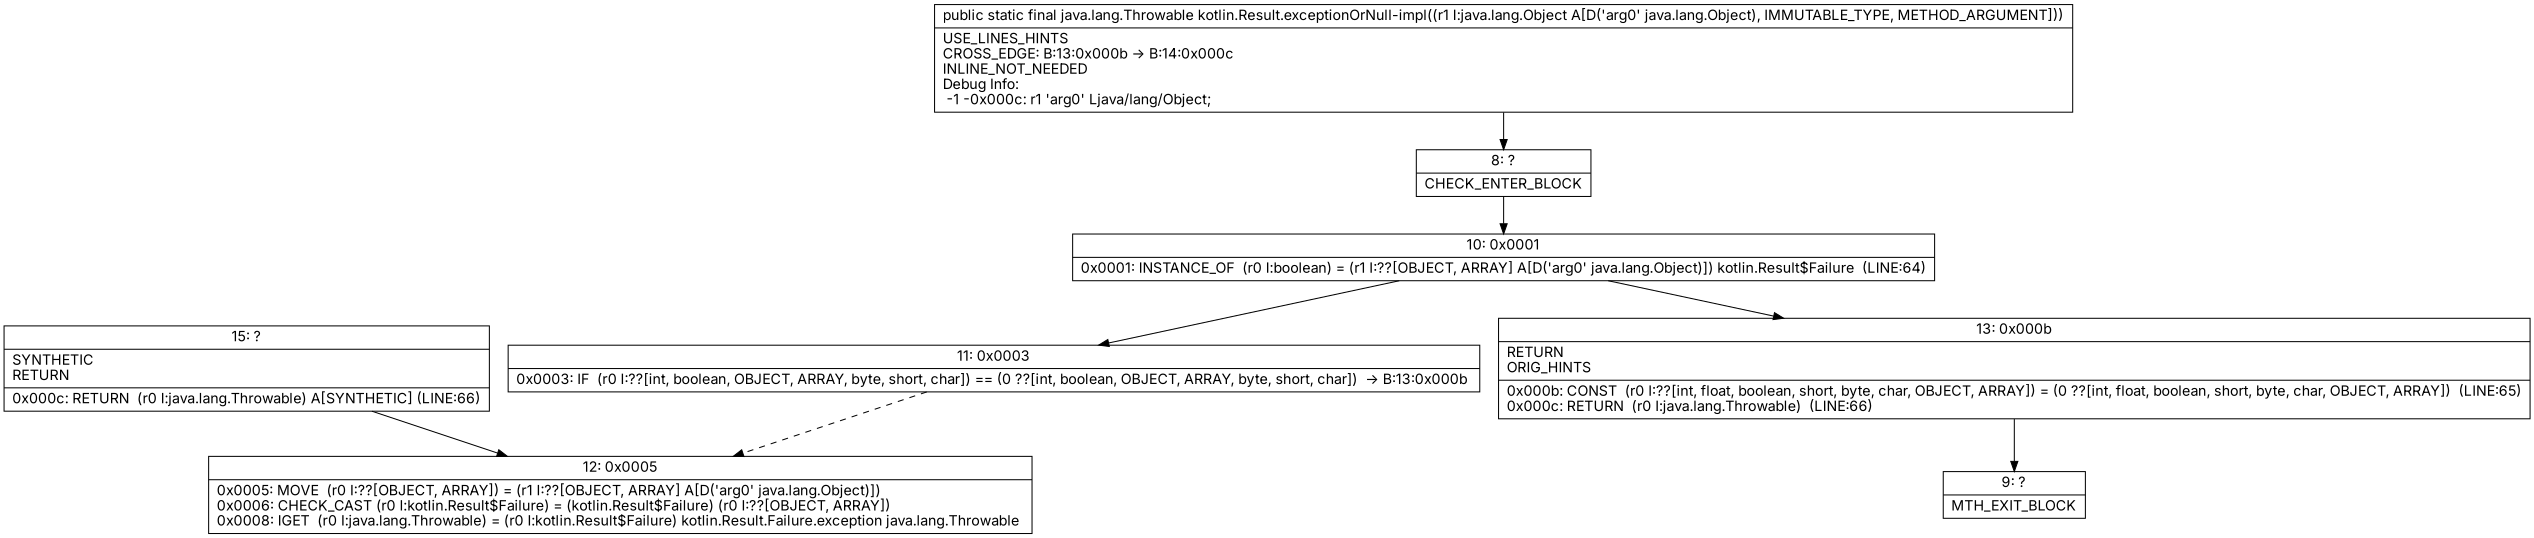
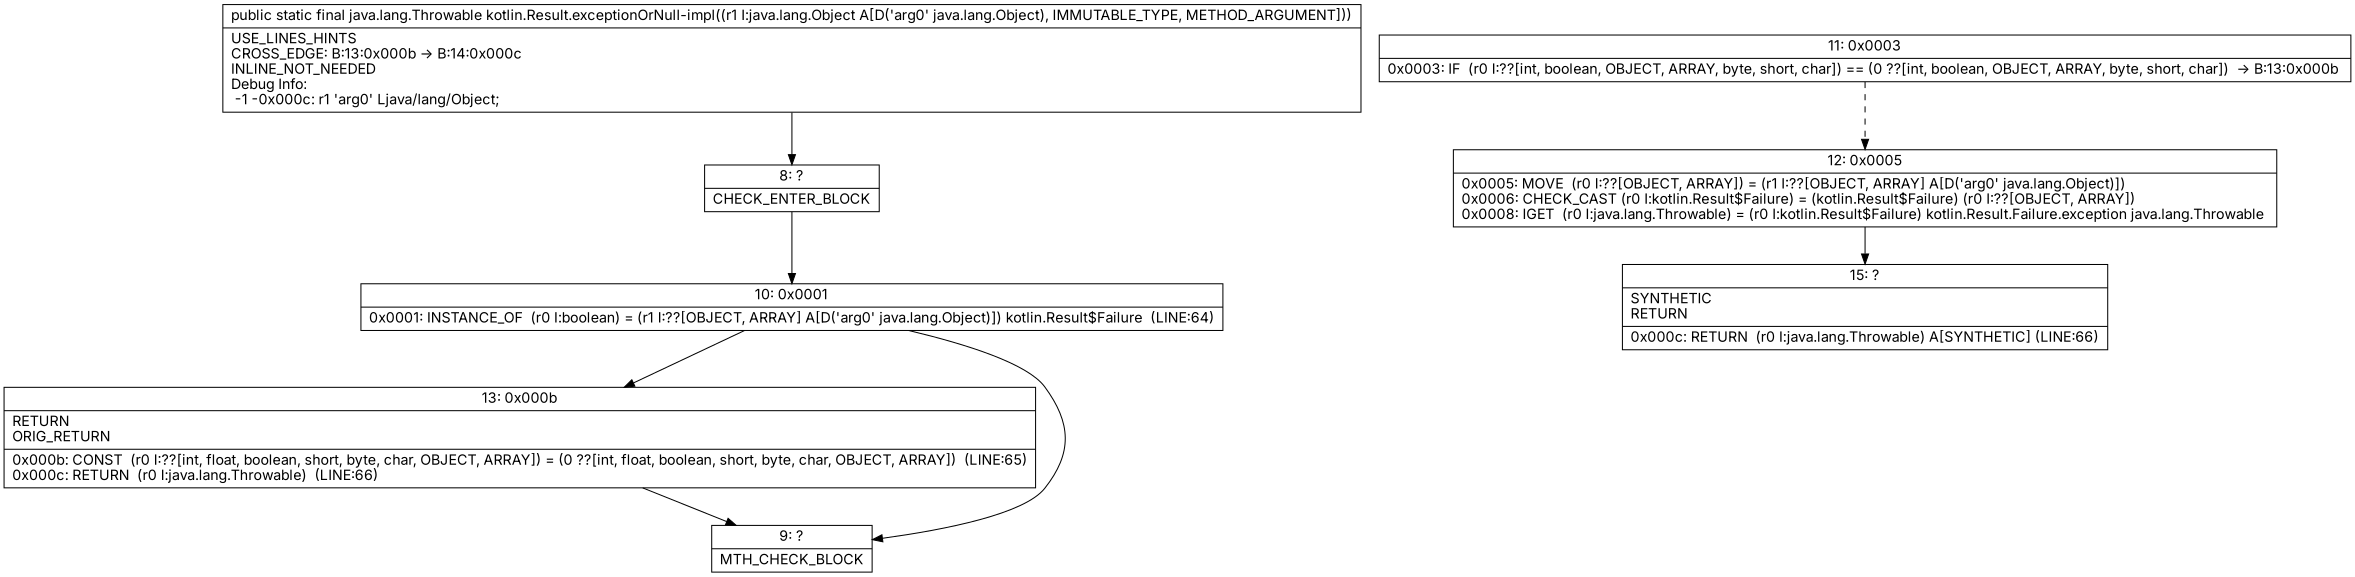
  digraph {
    fontname=Inter
    node [fontname=Inter shape=record]
    edge [fontname=Inter]
    n1 [label="{8\:\ ?|CHECK_ENTER_BLOCK\l}"]
    n2 [label="{10\:\ 0x0001|0x0001: INSTANCE_OF  (r0 I:boolean) = (r1 I:??[OBJECT, ARRAY] A[D('arg0' java.lang.Object)]) kotlin.Result$Failure  (LINE:64)\l}"]
    n3 [label="{11\:\ 0x0003|0x0003: IF  (r0 I:??[int, boolean, OBJECT, ARRAY, byte, short, char]) == (0 ??[int, boolean, OBJECT, ARRAY, byte, short, char])  \-\> B:13:0x000b \l}"]
-   n4 [label="{13\:\ 0x000b|RETURN\lORIG_HINTS\l|0x000b: CONST  (r0 I:??[int, float, boolean, short, byte, char, OBJECT, ARRAY]) = (0 ??[int, float, boolean, short, byte, char, OBJECT, ARRAY])  (LINE:65)\l0x000c: RETURN  (r0 I:java.lang.Throwable)  (LINE:66)\l}"]
+   n4 [label="{13\:\ 0x000b|RETURN\lORIG_RETURN\l|0x000b: CONST  (r0 I:??[int, float, boolean, short, byte, char, OBJECT, ARRAY]) = (0 ??[int, float, boolean, short, byte, char, OBJECT, ARRAY])  (LINE:65)\l0x000c: RETURN  (r0 I:java.lang.Throwable)  (LINE:66)\l}"]
    n5 [label="{12\:\ 0x0005|0x0005: MOVE  (r0 I:??[OBJECT, ARRAY]) = (r1 I:??[OBJECT, ARRAY] A[D('arg0' java.lang.Object)]) \l0x0006: CHECK_CAST (r0 I:kotlin.Result$Failure) = (kotlin.Result$Failure) (r0 I:??[OBJECT, ARRAY]) \l0x0008: IGET  (r0 I:java.lang.Throwable) = (r0 I:kotlin.Result$Failure) kotlin.Result.Failure.exception java.lang.Throwable \l}"]
    n6 [label="{15\:\ ?|SYNTHETIC\lRETURN\l|0x000c: RETURN  (r0 I:java.lang.Throwable) A[SYNTHETIC] (LINE:66)\l}"]
-   n7 [label="{9\:\ ?|MTH_EXIT_BLOCK\l}"]
+   n7 [label="{9\:\ ?|MTH_CHECK_BLOCK\l}"]
    n8 [label="{public static final java.lang.Throwable kotlin.Result.exceptionOrNull\-impl((r1 I:java.lang.Object A[D('arg0' java.lang.Object), IMMUTABLE_TYPE, METHOD_ARGUMENT]))  | USE_LINES_HINTS\lCROSS_EDGE: B:13:0x000b \-\> B:14:0x000c\lINLINE_NOT_NEEDED\lDebug Info:\l  \-1 \-0x000c: r1 'arg0' Ljava\/lang\/Object;\l}"]
    n1 -> n2
-   n2 -> n3
+   n2 -> n7
    n2 -> n4
    n3 -> n5 [style=dashed]
    n4 -> n7
-   n6 -> n5
+   n5 -> n6
    n8 -> n1
  }
